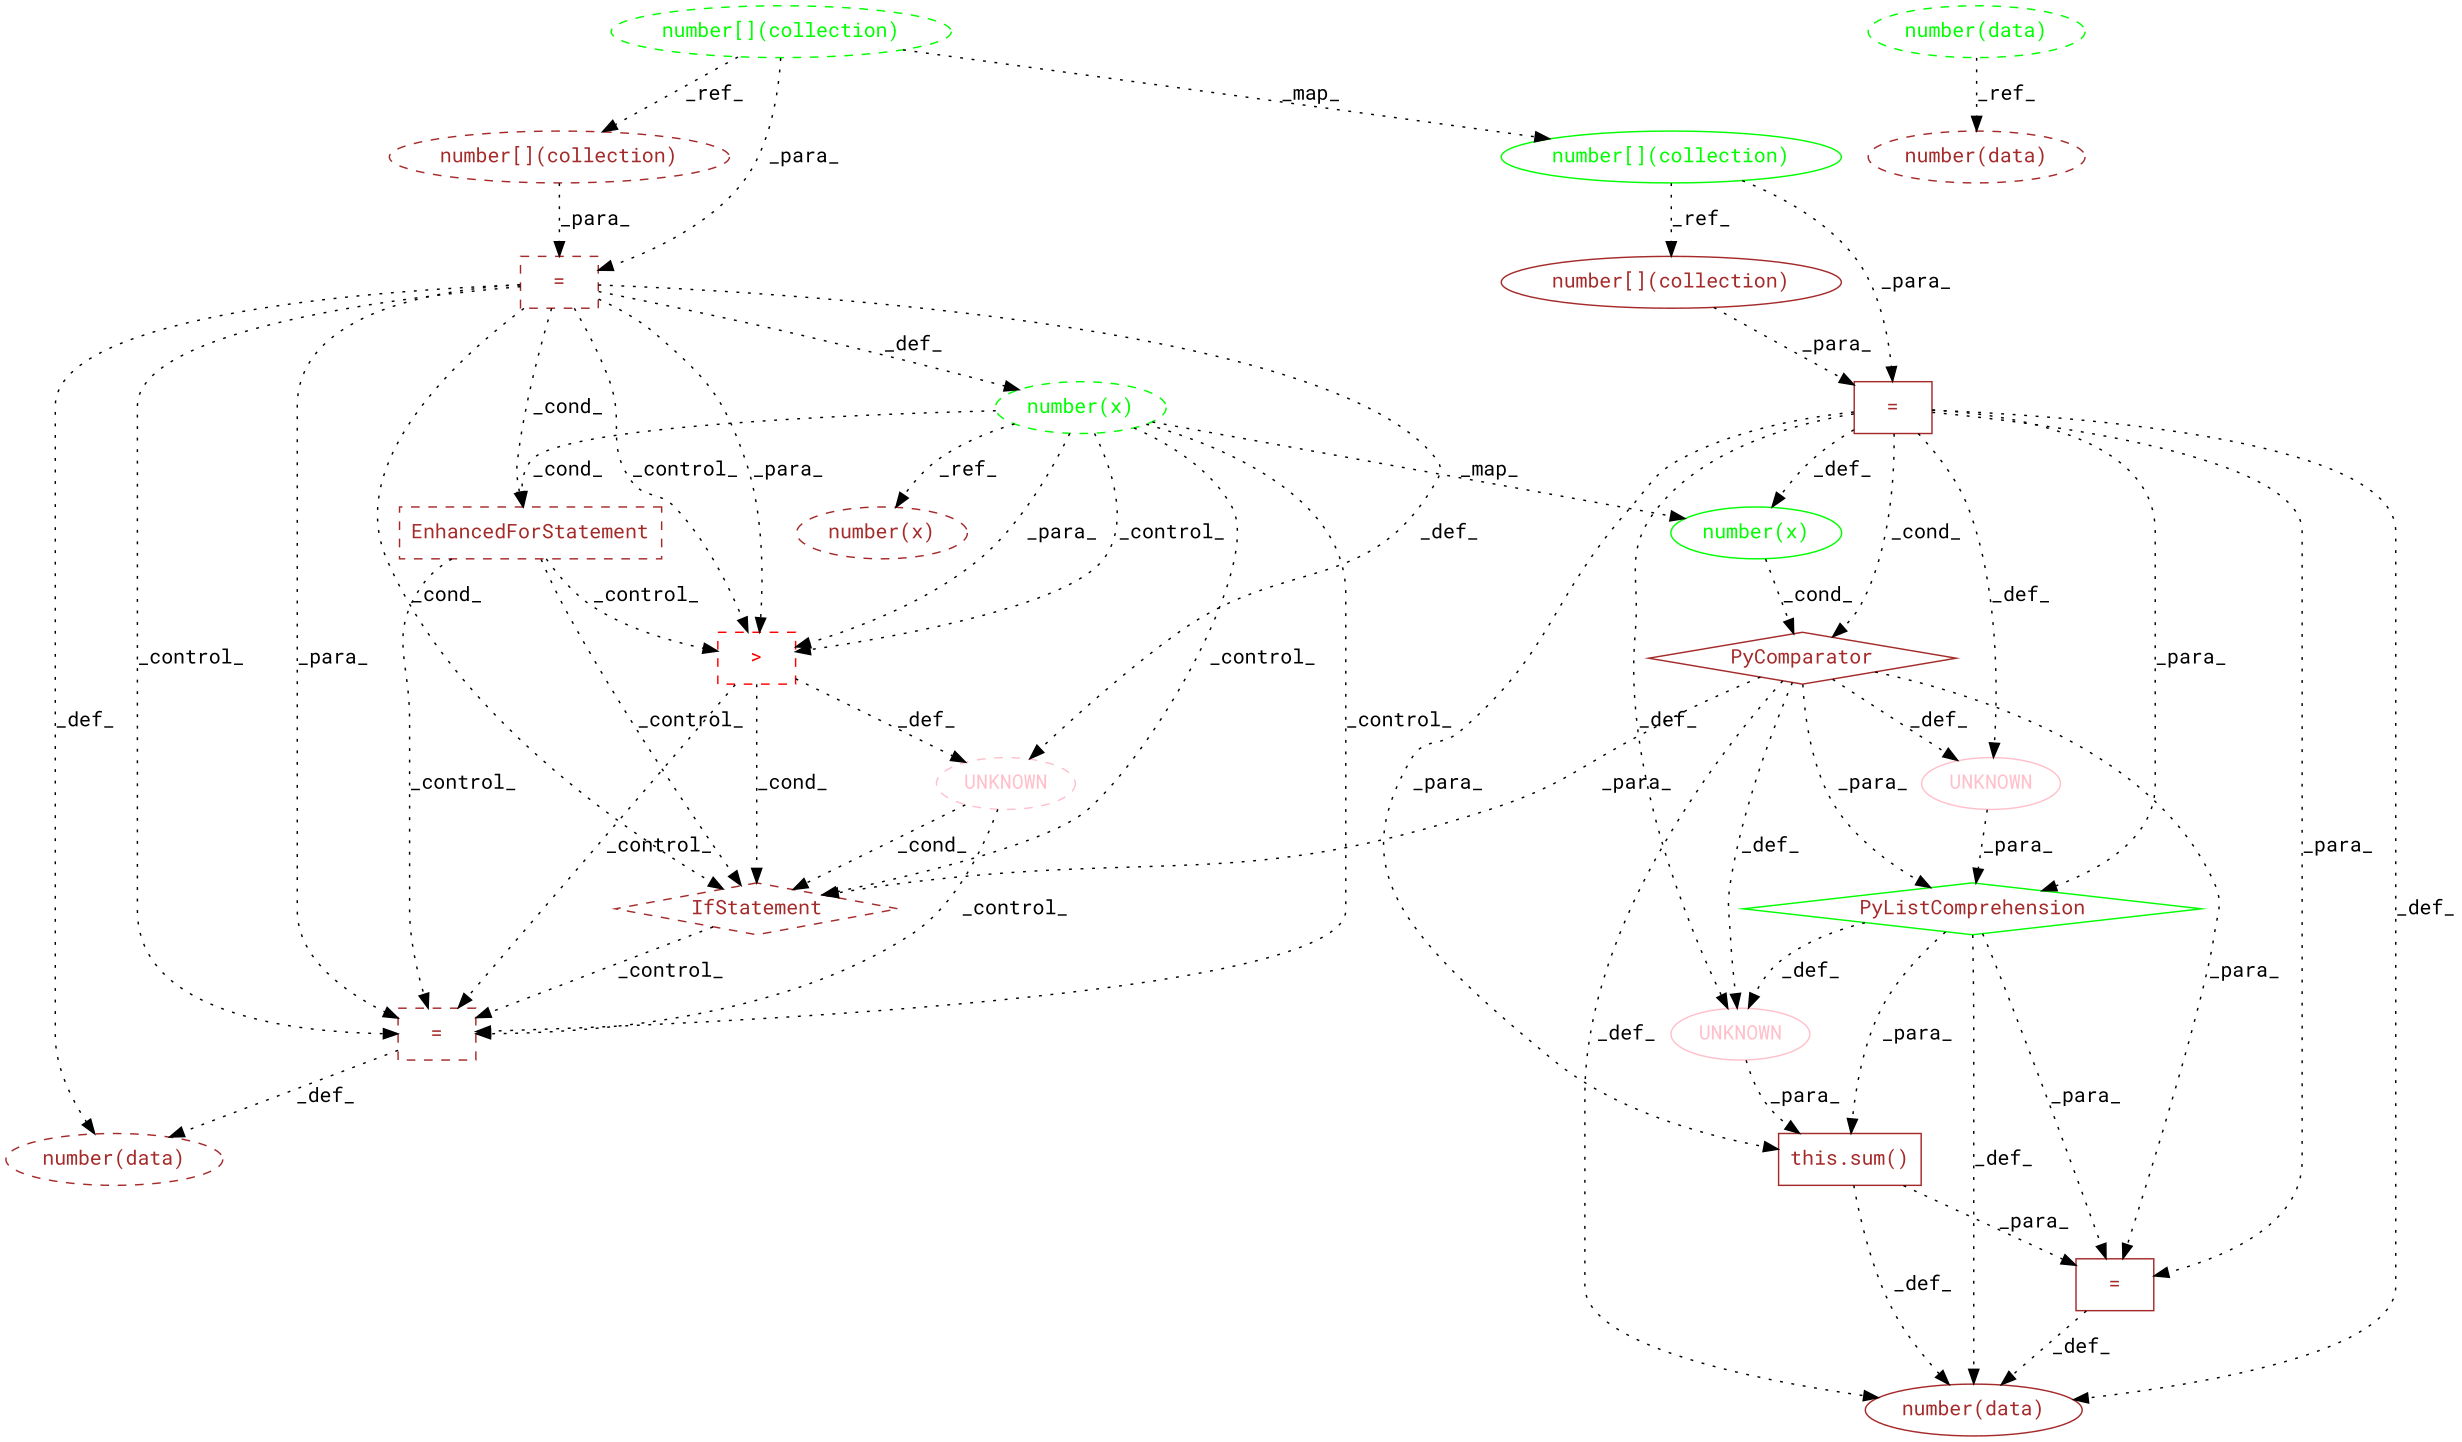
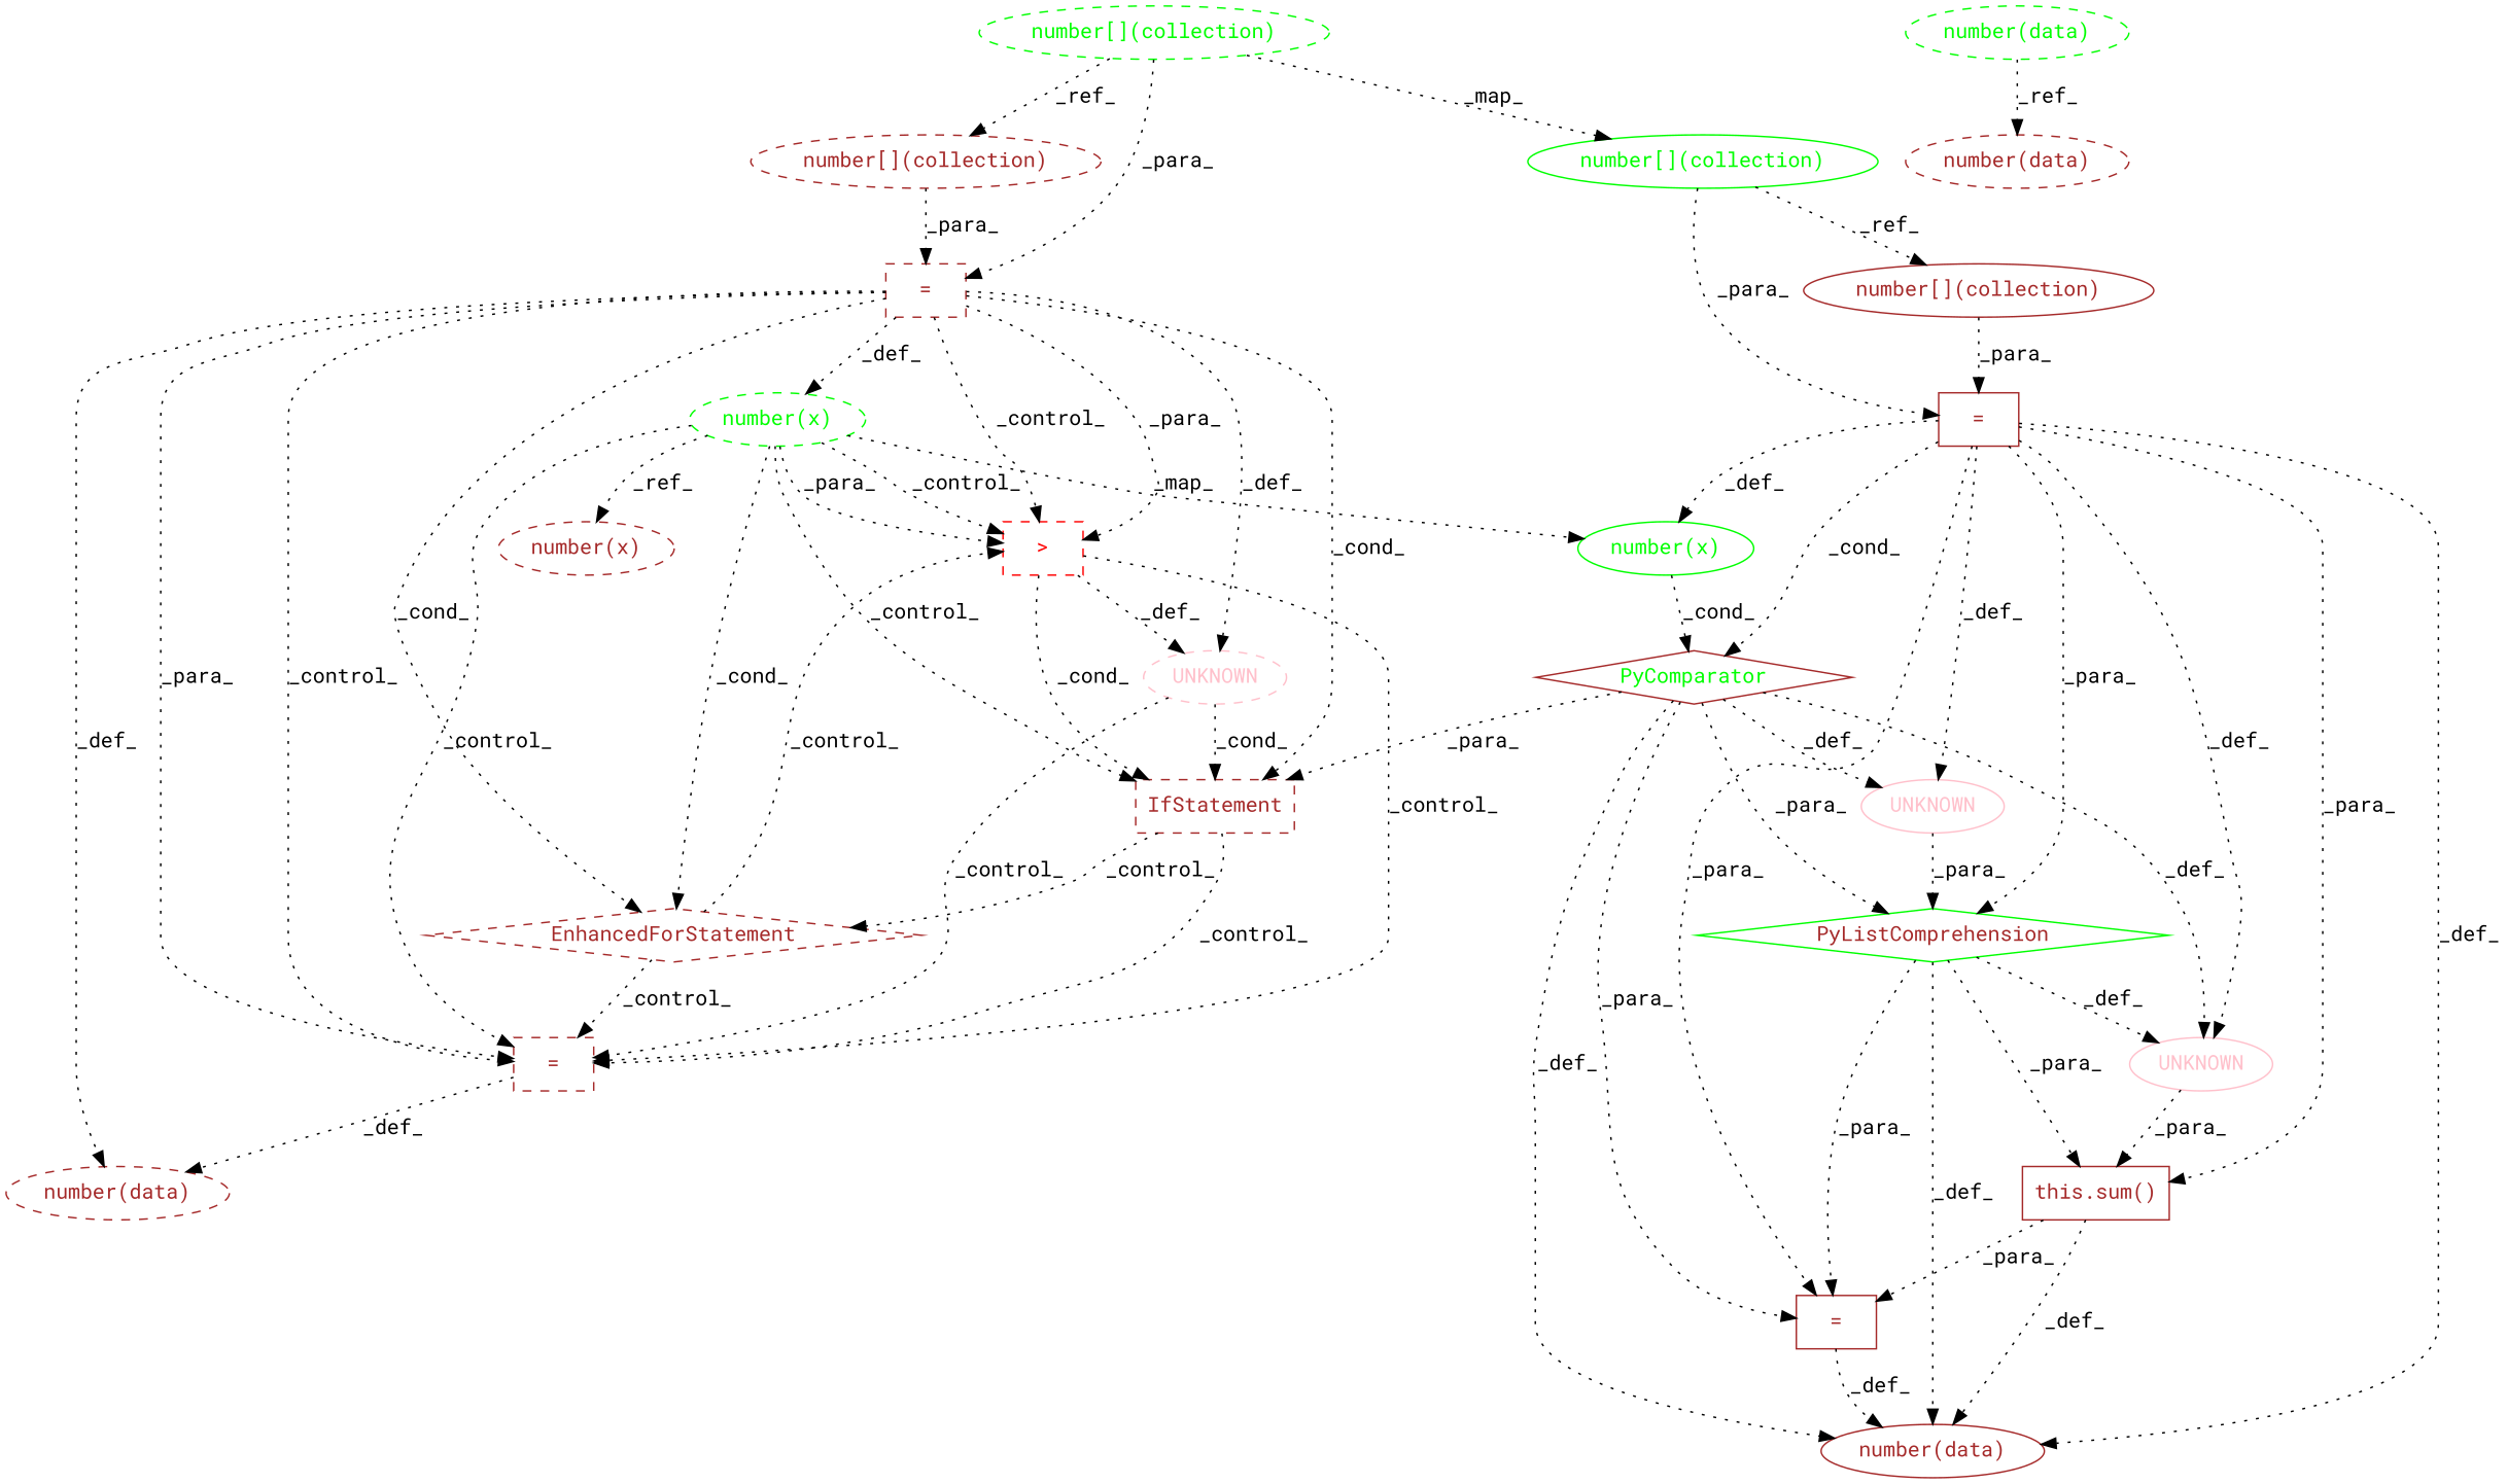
  digraph {
    fontname="Roboto Mono"
    node [color=brown fontcolor=brown fontname="Roboto Mono" shape=ellipse style=dashed]
    edge [fontname="Roboto Mono" style=dotted]
    n1 [label="=" shape=box]
    n2 [label="number(data)"]
    n3 [label="number(x)"]
    n4 [color=red fontcolor=red label=">" shape=box]
    n5 [color=pink fontcolor=pink label=UNKNOWN]
-   n6 [label=IfStatement shape=diamond]
+   n6 [label=IfStatement shape=box]
    n7 [color=green fontcolor=green label="number(data)"]
    n8 [label="number(data)"]
    n9 [label="number[](collection)" style=solid]
    n10 [label="=" shape=box style=solid]
    n11 [label="=" shape=box style=solid]
    n12 [label="number(data)" style=solid]
    n13 [color=green label=PyListComprehension shape=diamond style=solid]
    n14 [label="this.sum()" shape=box style=solid]
    n15 [color=pink fontcolor=pink label=UNKNOWN style=solid]
    n16 [color=pink fontcolor=pink label=UNKNOWN style=solid]
-   n17 [label=PyComparator shape=diamond style=solid]
+   n17 [fontcolor=green label=PyComparator shape=diamond style=solid]
    n18 [color=green fontcolor=green label="number(x)" style=solid]
-   n19 [label=EnhancedForStatement shape=box]
+   n19 [label=EnhancedForStatement shape=diamond]
    n20 [color=green fontcolor=green label="number(x)"]
    n21 [label="number[](collection)"]
    n22 [label="=" shape=box]
    n23 [color=green fontcolor=green label="number[](collection)"]
    n24 [color=green fontcolor=green label="number[](collection)" style=solid]
    n1 -> n2 [label=_def_]
    n4 -> n1 [label=_control_]
    n4 -> n5 [label=_def_]
    n4 -> n6 [label=_cond_]
    n5 -> n1 [label=_control_]
    n5 -> n6 [label=_cond_]
    n6 -> n1 [label=_control_]
    n7 -> n8 [label=_ref_]
    n9 -> n10 [label=_para_]
    n10 -> n11 [label=_para_]
    n10 -> n12 [label=_def_]
    n10 -> n13 [label=_para_]
    n10 -> n14 [label=_para_]
    n10 -> n15 [label=_def_]
    n10 -> n16 [label=_def_]
    n10 -> n17 [label=_cond_]
    n10 -> n18 [label=_def_]
    n11 -> n12 [label=_def_]
    n13 -> n11 [label=_para_]
    n13 -> n12 [label=_def_]
    n13 -> n14 [label=_para_]
    n13 -> n15 [label=_def_]
    n14 -> n11 [label=_para_]
    n14 -> n12 [label=_def_]
    n15 -> n14 [label=_para_]
    n16 -> n13 [label=_para_]
    n17 -> n6 [label=_para_]
    n17 -> n11 [label=_para_]
    n17 -> n12 [label=_def_]
    n17 -> n13 [label=_para_]
    n17 -> n15 [label=_def_]
    n17 -> n16 [label=_def_]
    n18 -> n17 [label=_cond_]
    n19 -> n1 [label=_control_]
    n19 -> n4 [label=_control_]
-   n19 -> n6 [label=_control_]
+   n6 -> n19 [label=_control_]
    n20 -> n1 [label=_control_]
    n20 -> n3 [label=_ref_]
    n20 -> n4 [label=_para_]
    n20 -> n4 [label=_control_]
    n20 -> n6 [label=_control_]
    n20 -> n18 [label=_map_]
    n20 -> n19 [label=_cond_]
    n21 -> n22 [label=_para_]
    n22 -> n1 [label=_para_]
    n22 -> n1 [label=_control_]
    n22 -> n2 [label=_def_]
    n22 -> n4 [label=_para_]
    n22 -> n4 [label=_control_]
    n22 -> n5 [label=_def_]
    n22 -> n6 [label=_cond_]
    n22 -> n19 [label=_cond_]
    n22 -> n20 [label=_def_]
    n23 -> n21 [label=_ref_]
    n23 -> n22 [label=_para_]
    n23 -> n24 [label=_map_]
    n24 -> n9 [label=_ref_]
    n24 -> n10 [label=_para_]
  }
